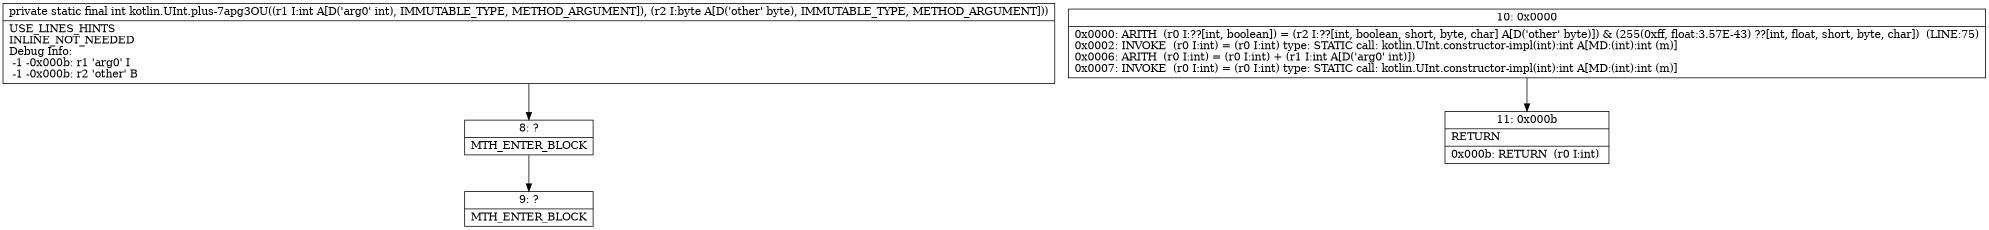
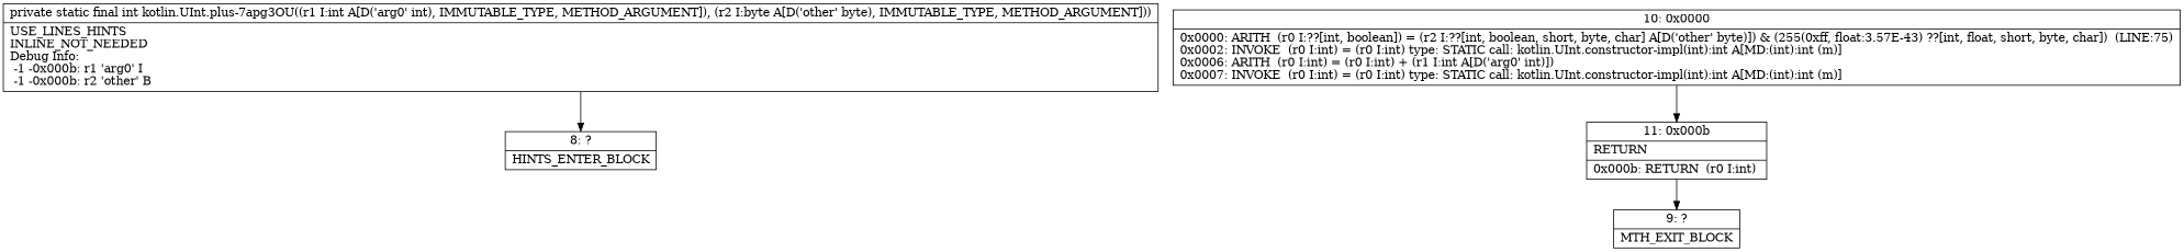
  digraph {
    node [shape=record]
-   n1 [label="{8\:\ ?|MTH_ENTER_BLOCK\l}"]
+   n1 [label="{8\:\ ?|HINTS_ENTER_BLOCK\l}"]
    n2 [label="{10\:\ 0x0000|0x0000: ARITH  (r0 I:??[int, boolean]) = (r2 I:??[int, boolean, short, byte, char] A[D('other' byte)]) & (255(0xff, float:3.57E\-43) ??[int, float, short, byte, char])  (LINE:75)\l0x0002: INVOKE  (r0 I:int) = (r0 I:int) type: STATIC call: kotlin.UInt.constructor\-impl(int):int A[MD:(int):int (m)]\l0x0006: ARITH  (r0 I:int) = (r0 I:int) + (r1 I:int A[D('arg0' int)]) \l0x0007: INVOKE  (r0 I:int) = (r0 I:int) type: STATIC call: kotlin.UInt.constructor\-impl(int):int A[MD:(int):int (m)]\l}"]
    n3 [label="{11\:\ 0x000b|RETURN\l|0x000b: RETURN  (r0 I:int) \l}"]
-   n4 [label="{9\:\ ?|MTH_ENTER_BLOCK\l}"]
+   n4 [label="{9\:\ ?|MTH_EXIT_BLOCK\l}"]
    n5 [label="{private static final int kotlin.UInt.plus\-7apg3OU((r1 I:int A[D('arg0' int), IMMUTABLE_TYPE, METHOD_ARGUMENT]), (r2 I:byte A[D('other' byte), IMMUTABLE_TYPE, METHOD_ARGUMENT]))  | USE_LINES_HINTS\lINLINE_NOT_NEEDED\lDebug Info:\l  \-1 \-0x000b: r1 'arg0' I\l  \-1 \-0x000b: r2 'other' B\l}"]
    n2 -> n3
-   n1 -> n4
+   n3 -> n4
    n5 -> n1
  }
